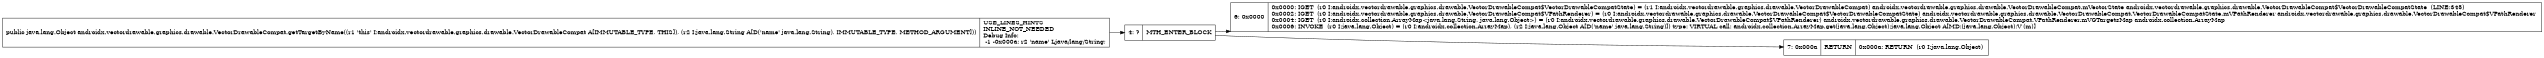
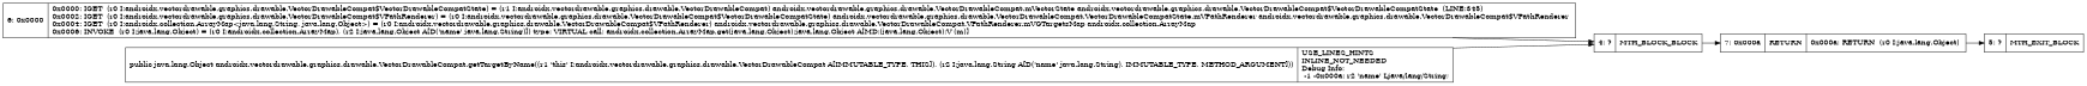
  digraph {
    rankdir=LR
    node [shape=record]
-   n1 [label="{4\:\ ?|MTH_ENTER_BLOCK\l}"]
+   n1 [label="{4\:\ ?|MTH_BLOCK_BLOCK\l}"]
    n2 [label="{6\:\ 0x0000|0x0000: IGET  (r0 I:androidx.vectordrawable.graphics.drawable.VectorDrawableCompat$VectorDrawableCompatState) = (r1 I:androidx.vectordrawable.graphics.drawable.VectorDrawableCompat) androidx.vectordrawable.graphics.drawable.VectorDrawableCompat.mVectorState androidx.vectordrawable.graphics.drawable.VectorDrawableCompat$VectorDrawableCompatState  (LINE:345)\l0x0002: IGET  (r0 I:androidx.vectordrawable.graphics.drawable.VectorDrawableCompat$VPathRenderer) = (r0 I:androidx.vectordrawable.graphics.drawable.VectorDrawableCompat$VectorDrawableCompatState) androidx.vectordrawable.graphics.drawable.VectorDrawableCompat.VectorDrawableCompatState.mVPathRenderer androidx.vectordrawable.graphics.drawable.VectorDrawableCompat$VPathRenderer \l0x0004: IGET  (r0 I:androidx.collection.ArrayMap\<java.lang.String, java.lang.Object\>) = (r0 I:androidx.vectordrawable.graphics.drawable.VectorDrawableCompat$VPathRenderer) androidx.vectordrawable.graphics.drawable.VectorDrawableCompat.VPathRenderer.mVGTargetsMap androidx.collection.ArrayMap \l0x0006: INVOKE  (r0 I:java.lang.Object) = (r0 I:androidx.collection.ArrayMap), (r2 I:java.lang.Object A[D('name' java.lang.String)]) type: VIRTUAL call: androidx.collection.ArrayMap.get(java.lang.Object):java.lang.Object A[MD:(java.lang.Object):V (m)]\l}"]
    n3 [label="{7\:\ 0x000a|RETURN\l|0x000a: RETURN  (r0 I:java.lang.Object) \l}"]
+   n4 [label="{5\:\ ?|MTH_EXIT_BLOCK\l}"]
    n5 [label="{public java.lang.Object androidx.vectordrawable.graphics.drawable.VectorDrawableCompat.getTargetByName((r1 'this' I:androidx.vectordrawable.graphics.drawable.VectorDrawableCompat A[IMMUTABLE_TYPE, THIS]), (r2 I:java.lang.String A[D('name' java.lang.String), IMMUTABLE_TYPE, METHOD_ARGUMENT]))  | USE_LINES_HINTS\lINLINE_NOT_NEEDED\lDebug Info:\l  \-1 \-0x000a: r2 'name' Ljava\/lang\/String;\l}"]
-   n1 -> n2
+   n2 -> n1
    n1 -> n3
+   n3 -> n4
    n5 -> n1
  }
